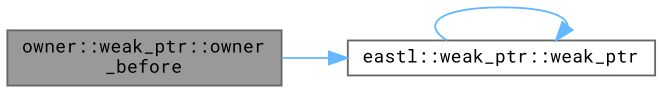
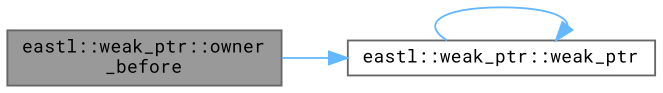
  digraph {
    rankdir=LR
    fontname="Roboto Mono"
    node [fontname="Roboto Mono" fontsize=10 shape=box style=filled]
    edge [color=steelblue1 fontname="Roboto Mono" fontsize=10 labelfontname=Helvetica labelfontsize=10 style=solid]
-   n1 [color=gray40 fillcolor=grey60 fontcolor=black height=0.2 label="owner::weak_ptr::owner\l_before" width=0.4]
+   n1 [color=gray40 fillcolor=grey60 fontcolor=black height=0.2 label="eastl::weak_ptr::owner\l_before" width=0.4]
    n2 [color=grey40 fillcolor=white height=0.2 label="eastl::weak_ptr::weak_ptr" width=0.4]
    n1 -> n2
    n2 -> n2
  }
